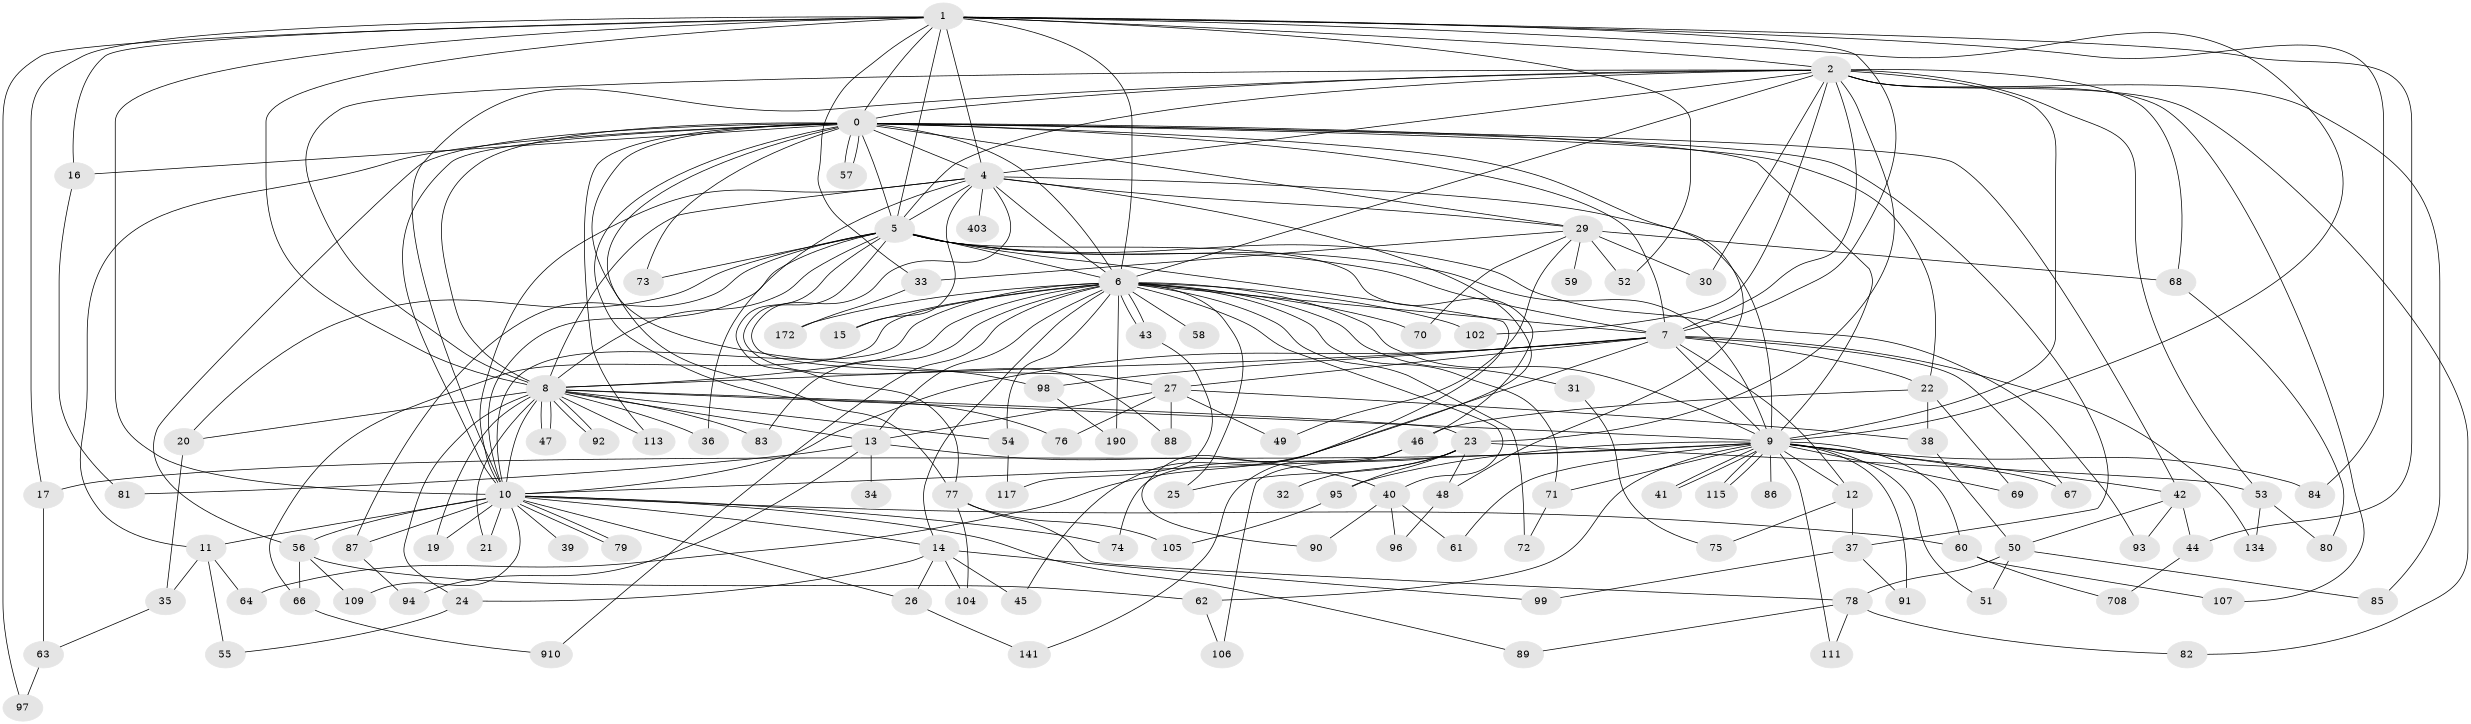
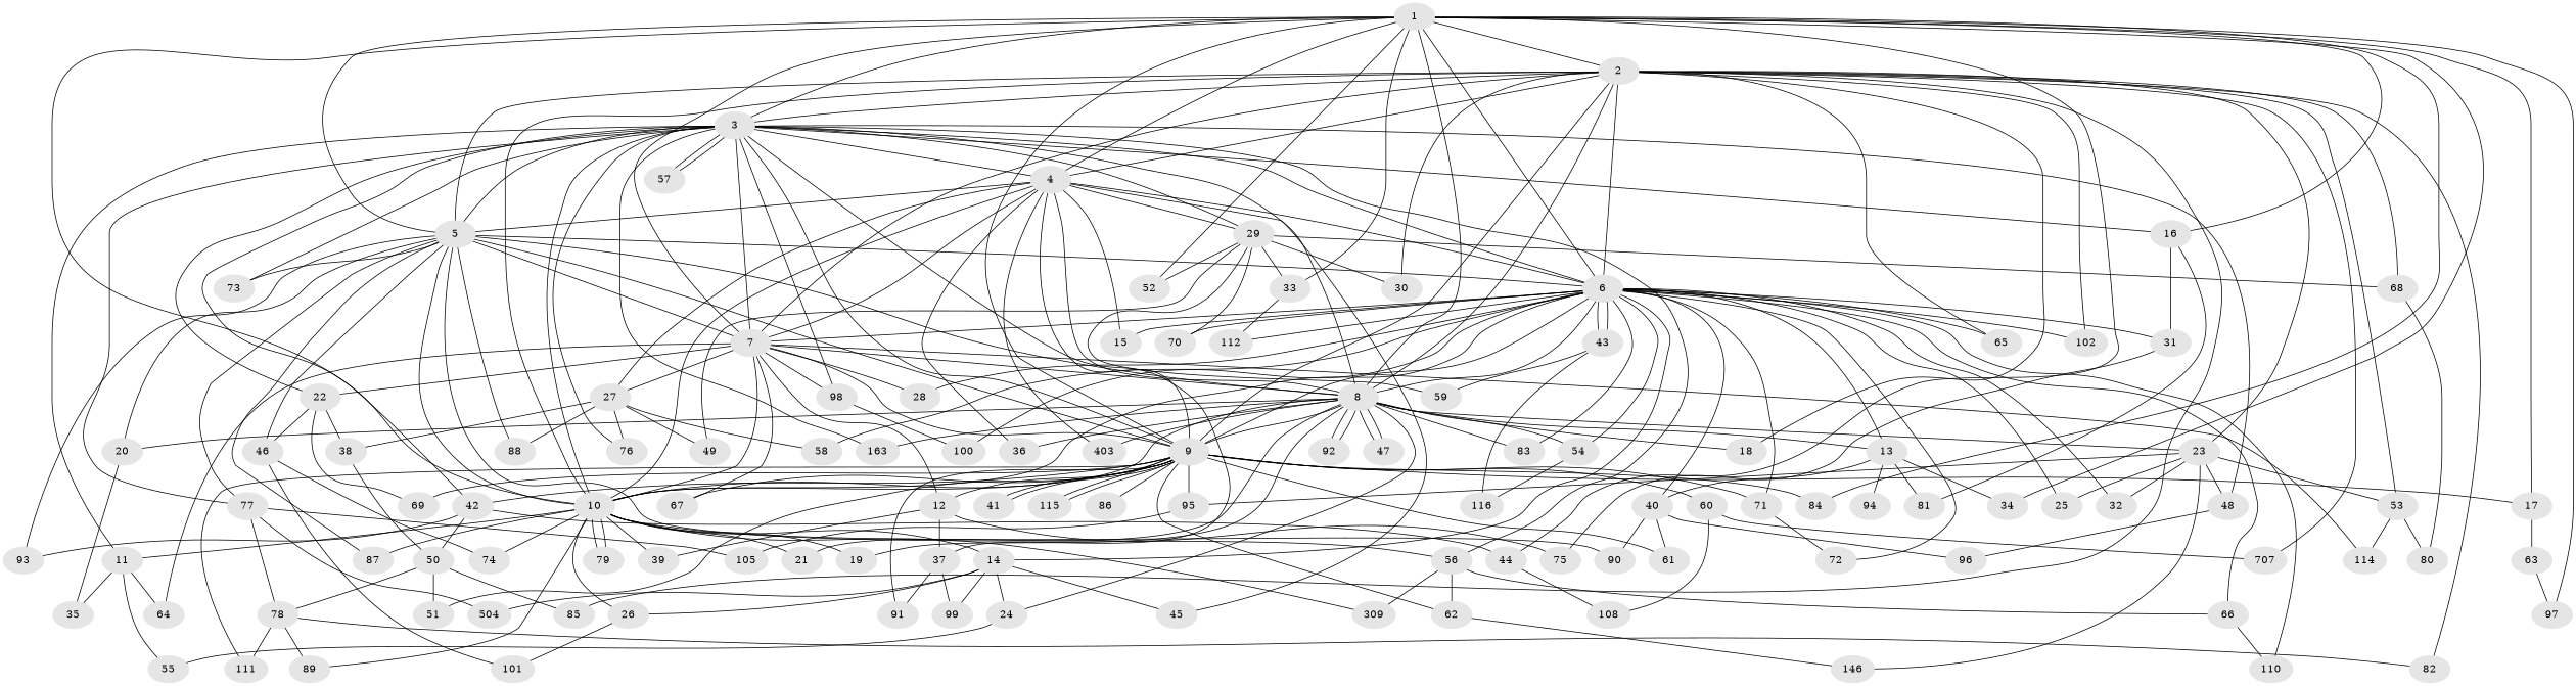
  graph {
    node [color=gray90 style=filled]
    1
    2
-   3 [label=0]
+   3
    4
    5
    6
    7
    8
    9
    10
    16
    17
    33
    34
    44
    52
    84
    97
+   18
    23
    30
    53
+   65
    68
    82
    85
    102
-   107
+   107 [label=707]
    11
    22
    29
    37
    42
    48
    56
    57
    73
    76
    77
    98
-   113
+   113 [label=163]
    15
    27
    36
    45
    n46 [label=403]
    20
    46
    87
    88
    90
    93
    13
    14
    25
+   28
    31
    32
    40
    43
    54
    58
    66
    70
    71
    72
    83
-   100 [label=190]
-   110 [label=910]
-   112 [label=172]
+   100
+   110
+   112
    12
    64
    67
-   114 [label=134]
+   114
    19
    21
    24
    47
    92
    86
    41
    51
    60
    61
    62
    69
    91
    95
    111
    115
    26
    39
    74
    79
    89
-   109
+   109 [label=309]
    81
    63
-   108 [label=708]
-   106
+   108
+   106 [label=146]
    80
    35
    55
    38
    49
    59
    99
    50
    96
-   104
+   104 [label=504]
    78
    105
-   101 [label=141]
+   101
    94
    75
-   116 [label=117]
+   116
    1 -- 2
    1 -- 3
    1 -- 4
    1 -- 5
    1 -- 6
    1 -- 7
    1 -- 8
    1 -- 9
    1 -- 10
    1 -- 16
    1 -- 17
    1 -- 33
+   1 -- 34
    1 -- 44
    1 -- 52
    1 -- 84
    1 -- 97
    2 -- 3
    2 -- 4
    2 -- 5
    2 -- 6
    2 -- 7
    2 -- 8
    2 -- 9
    2 -- 10
+   2 -- 18
    2 -- 23
    2 -- 30
    2 -- 53
+   2 -- 65
    2 -- 68
    2 -- 82
    2 -- 85
    2 -- 102
    2 -- 107
    3 -- 4
    3 -- 5
    3 -- 6
    3 -- 7
    3 -- 8
    3 -- 9
    3 -- 10
    3 -- 16
    3 -- 11
    3 -- 22
    3 -- 29
    3 -- 37
    3 -- 42
    3 -- 48
    3 -- 56
    3 -- 57
    3 -- 57
    3 -- 73
    3 -- 76
    3 -- 77
    3 -- 98
    3 -- 113
    4 -- 5
    4 -- 6
+   4 -- 7
    4 -- 8
    4 -- 9
    4 -- 10
    4 -- 29
    4 -- 15
    4 -- 27
    4 -- 36
    4 -- 45
    4 -- n46
    5 -- 6
    5 -- 7
    5 -- 8
    5 -- 9
    5 -- 10
    5 -- 73
    5 -- 77
    5 -- 20
    5 -- 46
    5 -- 87
    5 -- 88
    5 -- 90
    5 -- 93
    6 -- 7
    6 -- 8
    6 -- 9
    6 -- 10
+   6 -- 65
    6 -- 102
    6 -- 15
    6 -- 13
    6 -- 14
    6 -- 25
+   6 -- 28
    6 -- 31
+   6 -- 32
    6 -- 40
    6 -- 43
    6 -- 43
    6 -- 54
    6 -- 58
    6 -- 66
    6 -- 70
    6 -- 71
    6 -- 72
    6 -- 83
    6 -- 100
    6 -- 110
    6 -- 112
    7 -- 8
    7 -- 9
    7 -- 10
    7 -- 22
    7 -- 98
    7 -- 27
+   7 -- 28
    7 -- 12
    7 -- 64
    7 -- 67
    7 -- 114
    8 -- 9
    8 -- 10
+   8 -- 18
    8 -- 23
    8 -- 113
    8 -- 36
+   8 -- n46
    8 -- 20
    8 -- 13
    8 -- 54
    8 -- 83
    8 -- 19
    8 -- 21
    8 -- 24
    8 -- 47
    8 -- 47
    8 -- 92
    8 -- 92
    9 -- 10
    9 -- 17
    9 -- 84
    9 -- 42
    9 -- 71
    9 -- 12
    9 -- 67
    9 -- 86
    9 -- 41
    9 -- 41
    9 -- 51
    9 -- 60
    9 -- 61
    9 -- 62
    9 -- 69
    9 -- 91
    9 -- 95
    9 -- 111
    9 -- 115
    9 -- 115
    10 -- 11
    10 -- 56
    10 -- 87
    10 -- 14
    10 -- 19
    10 -- 21
-   10 -- 60
    10 -- 26
    10 -- 39
    10 -- 74
    10 -- 79
    10 -- 79
    10 -- 89
    10 -- 109
+   16 -- 31
    16 -- 81
    17 -- 63
    33 -- 112
    44 -- 108
    23 -- 53
    23 -- 48
    23 -- 25
    23 -- 32
    23 -- 95
    23 -- 106
    53 -- 114
    53 -- 80
    68 -- 80
    11 -- 64
    11 -- 35
    11 -- 55
    22 -- 46
    22 -- 69
    22 -- 38
    29 -- 33
    29 -- 52
    29 -- 30
    29 -- 68
    29 -- 70
    29 -- 49
    29 -- 59
    37 -- 91
    37 -- 99
    42 -- 44
    42 -- 93
    42 -- 50
    48 -- 96
    56 -- 66
    56 -- 62
    56 -- 109
    77 -- 104
    77 -- 78
    77 -- 105
    98 -- 100
    27 -- 76
    27 -- 88
-   27 -- 13
+   27 -- 58
    27 -- 38
    27 -- 49
    20 -- 35
    46 -- 74
    46 -- 101
-   87 -- 94
    13 -- 34
    13 -- 40
    13 -- 81
    13 -- 94
    14 -- 45
    14 -- 24
    14 -- 26
    14 -- 99
    14 -- 104
    31 -- 75
    40 -- 90
    40 -- 61
    40 -- 96
+   43 -- 59
    43 -- 116
    54 -- 116
    66 -- 110
    71 -- 72
    12 -- 37
+   12 -- 39
    12 -- 75
    24 -- 55
    60 -- 107
    60 -- 108
    62 -- 106
    95 -- 105
    26 -- 101
    63 -- 97
-   35 -- 63
    38 -- 50
    50 -- 85
    50 -- 51
    50 -- 78
    78 -- 82
    78 -- 111
    78 -- 89
  }
